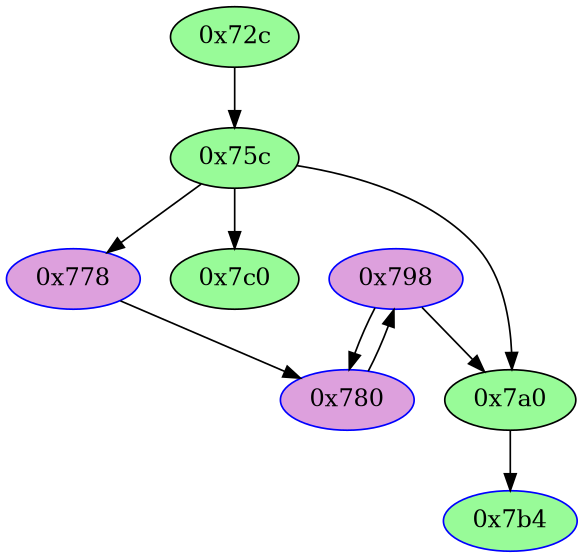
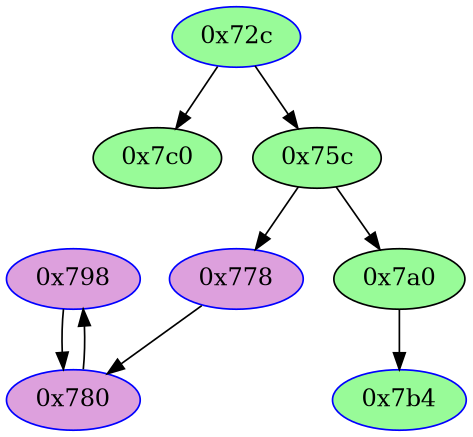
  strict digraph {
    node [color=blue fillcolor=palegreen style=filled]
    "0x798" [fillcolor=plum opcode="[u'cmp', u'b']"]
    "0x780" [fillcolor=plum opcode="[u'add', u'mov', u'mov', u'bl', u'cmp', u'b']"]
    "0x7a0" [color=black opcode="[u'ldr', u'add', u'b']"]
    "0x7b4" [opcode="[u'mov', u'bl', u'mov']"]
    "0x7c0" [color=black opcode="[u'ldr', u'ldr', u'ldr', u'ldr', u'sub', u'sub', u'pop']"]
    "0x75c" [color=black opcode="[u'mov', u'bl', u'bl', u'ldr', u'ldrb', u'cmp', u'b']"]
    "0x778" [fillcolor=plum opcode="[u'lsr', u'mov']"]
-   "0x72c" [color=black opcode="[u'push', u'add', u'sub', u'mov', u'mov', u'ldr', u'cmp', u'ldr', u'ldr', u'str', u'mov', u'b']"]
+   "0x72c" [opcode="[u'push', u'add', u'sub', u'mov', u'mov', u'ldr', u'cmp', u'ldr', u'ldr', u'str', u'mov', u'b']"]
    "0x798" -> "0x780"
-   "0x798" -> "0x7a0"
    "0x780" -> "0x798"
    "0x7a0" -> "0x7b4"
    "0x75c" -> "0x7a0"
    "0x75c" -> "0x778"
    "0x778" -> "0x780"
-   "0x75c" -> "0x7c0"
+   "0x72c" -> "0x7c0"
    "0x72c" -> "0x75c"
  }
